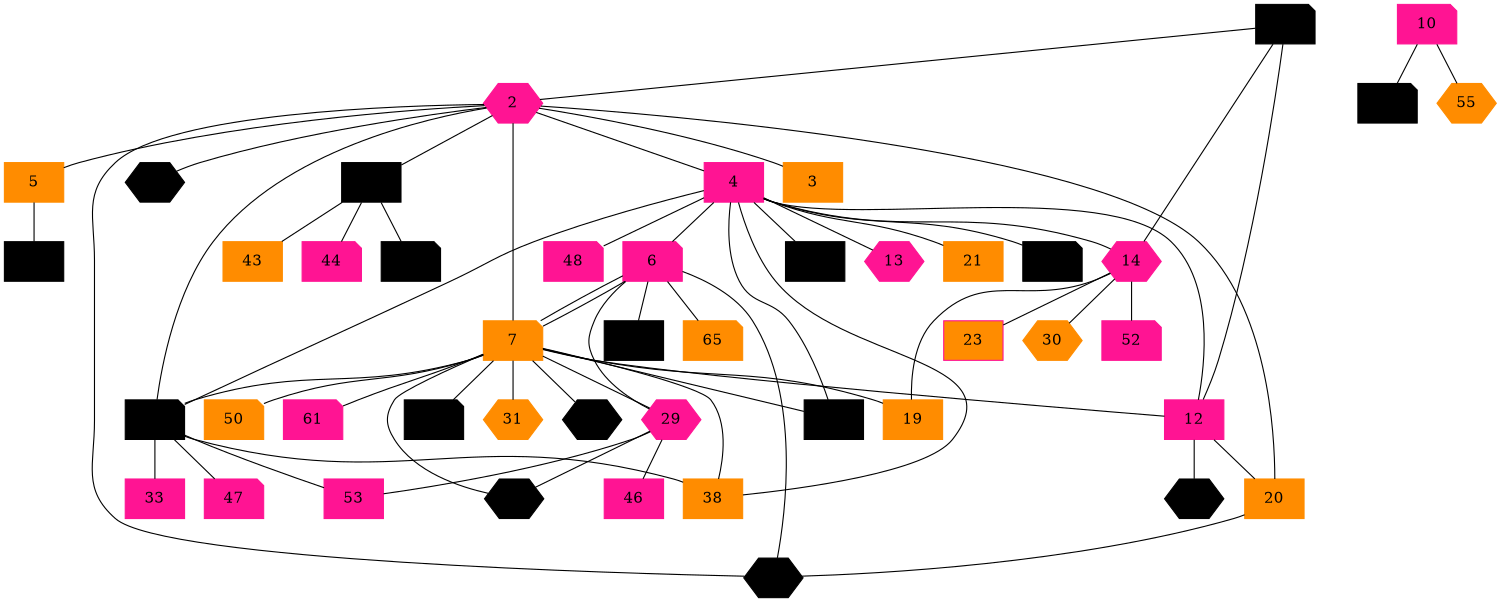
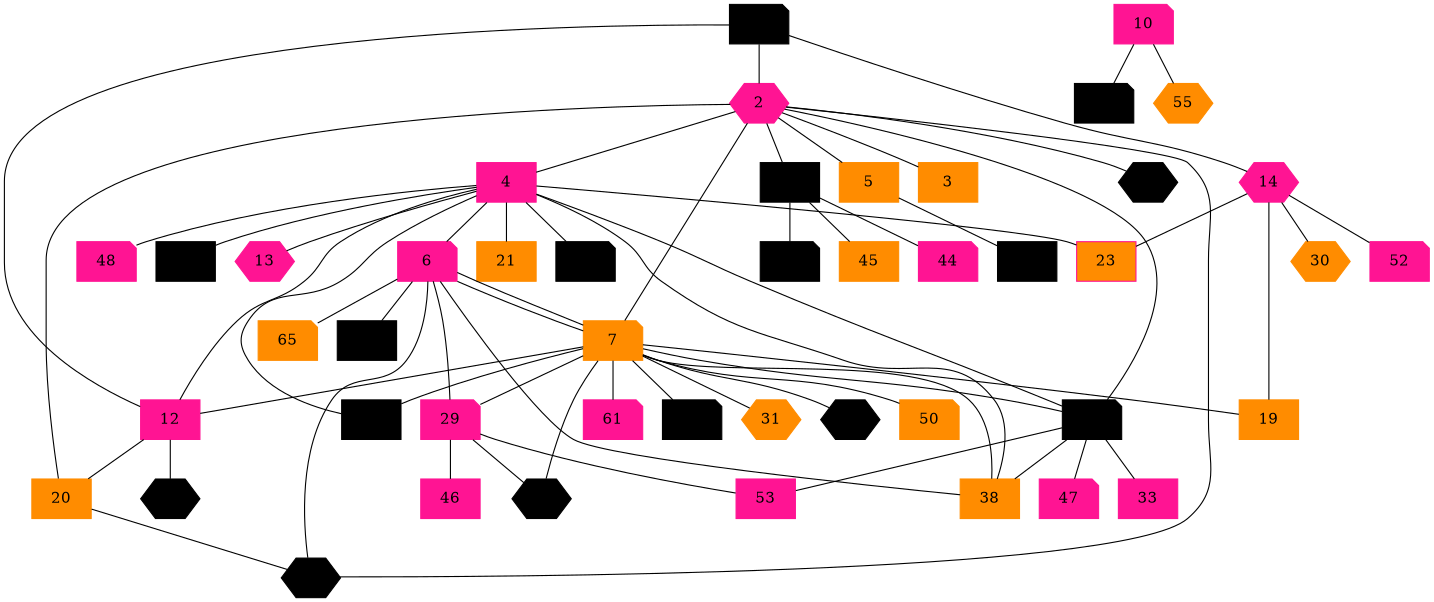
  graph {
    node [color=deeppink shape=box style=filled]
    1 [color=black shape=note super="+41"]
    2 [shape=hexagon super="+63"]
    12 [super="+27"]
    14 [shape=hexagon super="+18"]
    3 [color=darkorange]
    4 [super="+8"]
    5 [color=darkorange super="+54"]
    7 [color=darkorange shape=note super="+26"]
    15 [color=black shape=hexagon]
    17 [color=black shape=note super="+25"]
    20 [color=darkorange super="+59"]
    35 [color=black super="+39"]
    36 [color=black shape=hexagon super="+57"]
    40 [color=black shape=hexagon]
    19 [color=darkorange super="+42"]
    23 [fillcolor=darkorange]
    30 [color=darkorange shape=hexagon super="+56"]
    52 [shape=note]
    6 [shape=note super="+11"]
    9 [color=black]
    13 [shape=hexagon]
    21 [color=darkorange]
    22 [color=black shape=note]
    24 [color=black super="+49"]
    38 [color=darkorange super="+45"]
    48 [shape=note]
    37 [color=black]
-   29 [shape=hexagon super="+62"]
+   29 [shape=note super="+62"]
    16 [color=black shape=note]
    31 [color=darkorange shape=hexagon]
    32 [color=black shape=hexagon]
    34 [color=black shape=hexagon]
    50 [color=darkorange shape=note]
    61 [shape=note]
    33
    47 [shape=note]
    53
-   43 [color=darkorange]
+   43 [color=darkorange label=45]
    44 [shape=note]
    51 [color=black shape=note]
    58 [color=black]
    65 [color=darkorange shape=note]
    10 [shape=note super="+64"]
    28 [color=black shape=note]
    55 [color=darkorange shape=hexagon]
    46
    1 -- 2
    1 -- 12
    1 -- 14
    2 -- 3
    2 -- 4 [weight=2]
    2 -- 5
    2 -- 7 [weight=2]
    2 -- 15
    2 -- 17
    2 -- 20 [weight=2]
    2 -- 35
    2 -- 36
    12 -- 20
    12 -- 40
    14 -- 19
    14 -- 23
    14 -- 30
    14 -- 52
    4 -- 12
-   4 -- 14
+   4 -- 23
    4 -- 17
    4 -- 6
    4 -- 9
    4 -- 13
    4 -- 21
    4 -- 22
    4 -- 24
    4 -- 38
    4 -- 48
    5 -- 37
    7 -- 12
    7 -- 17
    7 -- 19
    7 -- 24
    7 -- 38
    7 -- 29
    7 -- 16
    7 -- 31
    7 -- 32
    7 -- 34
    7 -- 50
    7 -- 61
    17 -- 38
    17 -- 33
    17 -- 47
    17 -- 53
    20 -- 36
    35 -- 43
    35 -- 44
    35 -- 51
    6 -- 7
    6 -- 7
    6 -- 36
+   6 -- 38
    6 -- 29
    6 -- 58
    6 -- 65
    29 -- 34
    29 -- 53
    29 -- 46
    10 -- 28
    10 -- 55
  }
